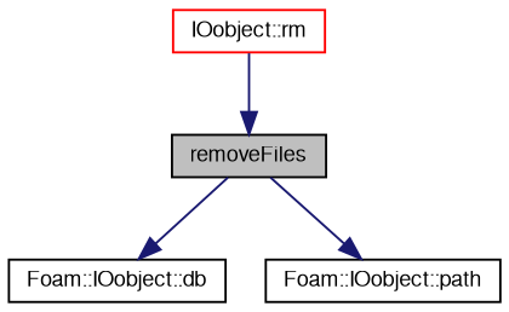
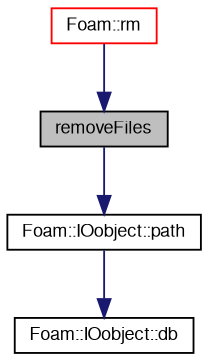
  digraph {
    rankdir=TB
    node [color=black fontname=FreeSans fontsize=10 shape=record]
    edge [color=midnightblue fontname=FreeSans fontsize=10 labelfontname=FreeSans labelfontsize=10 style=solid]
    n1 [fillcolor=grey75 fontcolor=black height=0.2 label=removeFiles style=filled width=0.4]
    n2 [height=0.2 label="Foam::IOobject::db" width=0.4]
    n3 [height=0.2 label="Foam::IOobject::path" width=0.4]
-   n4 [color=red height=0.2 label="IOobject::rm" width=0.4]
-   n1 -> n2
+   n4 [color=red height=0.2 label="Foam::rm" width=0.4]
+   n3 -> n2
    n1 -> n3
    n4 -> n1
  }
